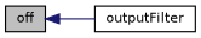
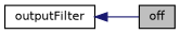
  digraph {
    rankdir=LR
    node [color=black fontname=Helvetica fontsize=10 shape=record]
    n1 [fillcolor=grey75 fontcolor=black height=0.2 label=off style=filled width=0.4]
    n2 [height=0.2 label=outputFilter width=0.4]
-   n1 -> n2 [color=midnightblue dir=back fontname=Helvetica fontsize=10 labelfontname=Helvetica labelfontsize=10 style=solid]
+   n2 -> n1 [color=midnightblue dir=back fontname=Helvetica fontsize=10 labelfontname=Helvetica labelfontsize=10 style=solid]
  }
